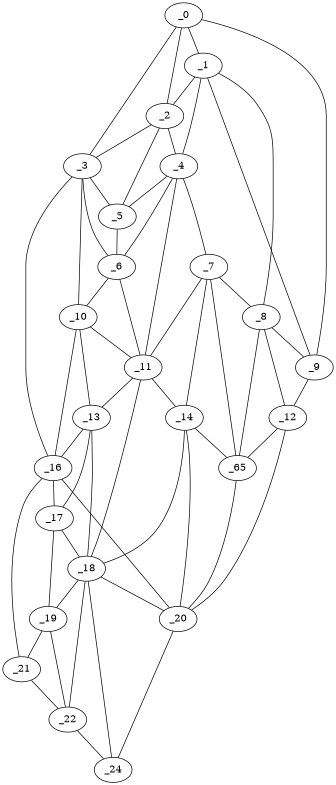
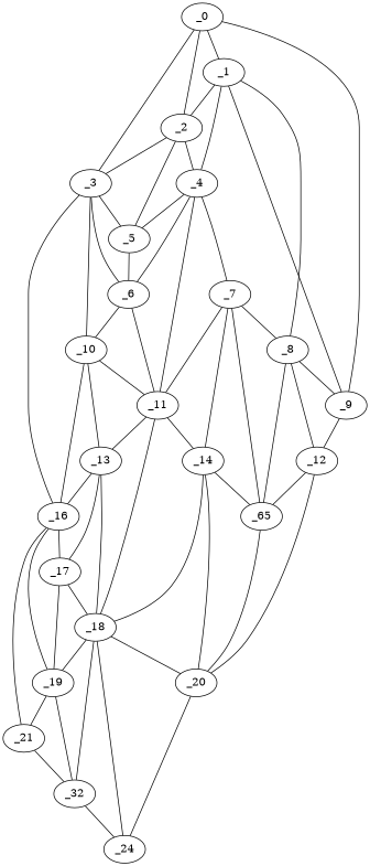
  graph {
    node [x=77 y=36]
    edge [valence=2]
    _0 [x=4 y=38]
    _1 [x=17 y=41]
    _2 [x=28]
    _3 [x=37 y=28]
    _9 [x=64 y=105]
    _4 [x=47 y=54]
    _8 [x=63 y=87]
    _5 [x=49 y=35]
    _6 [x=58]
    _10 [x=67]
    _16 [x=90 y=27]
    _12 [x=76 y=104]
    _7 [x=62 y=75]
    _11 [x=72 y=47]
    n15 [label=_65 y=83]
    _13
    _17 [x=93 y=37]
    _19 [x=102 y=38]
    _21 [x=112 y=28]
    _20 [x=109 y=94]
    _14 [y=72]
    _18 [x=94 y=50]
-   _22 [x=115 y=41]
+   _22 [x=115 y=41 label=_32]
    _24 [x=126 y=51]
    _0 -- _1 [valence=1]
    _0 -- _2
    _0 -- _3 [valence=1]
    _0 -- _9 [valence=1]
    _1 -- _2
    _1 -- _9
    _1 -- _4
    _1 -- _8
    _2 -- _3
    _2 -- _4 [valence=1]
    _2 -- _5
    _3 -- _5 [valence=1]
    _3 -- _6
    _3 -- _10
    _3 -- _16 [valence=1]
    _9 -- _12 [valence=1]
    _4 -- _5 [valence=1]
    _4 -- _6 [valence=1]
    _4 -- _7
    _4 -- _11 [valence=1]
    _8 -- _9
    _8 -- _12 [valence=1]
    _8 -- n15
    _5 -- _6
    _6 -- _10
    _6 -- _11
    _10 -- _16 [valence=1]
    _10 -- _11 [valence=1]
    _10 -- _13 [valence=1]
    _16 -- _17
-   _16 -- _20 [valence=1]
+   _16 -- _19 [valence=1]
    _16 -- _21 [valence=1]
    _12 -- n15
    _12 -- _20 [valence=1]
    _7 -- _8
    _7 -- _11
    _7 -- n15 [valence=1]
    _7 -- _14
    _11 -- _13
    _11 -- _14 [valence=1]
    _11 -- _18
    n15 -- _20
    _13 -- _16 [valence=1]
    _13 -- _17
    _13 -- _18 [valence=1]
    _17 -- _19 [valence=1]
    _17 -- _18 [valence=1]
    _19 -- _21
    _19 -- _22
    _21 -- _22 [valence=1]
    _20 -- _24 [valence=1]
    _14 -- n15
    _14 -- _20
    _14 -- _18
    _18 -- _19 [valence=1]
    _18 -- _20
    _18 -- _22
    _18 -- _24 [valence=1]
    _22 -- _24
  }
